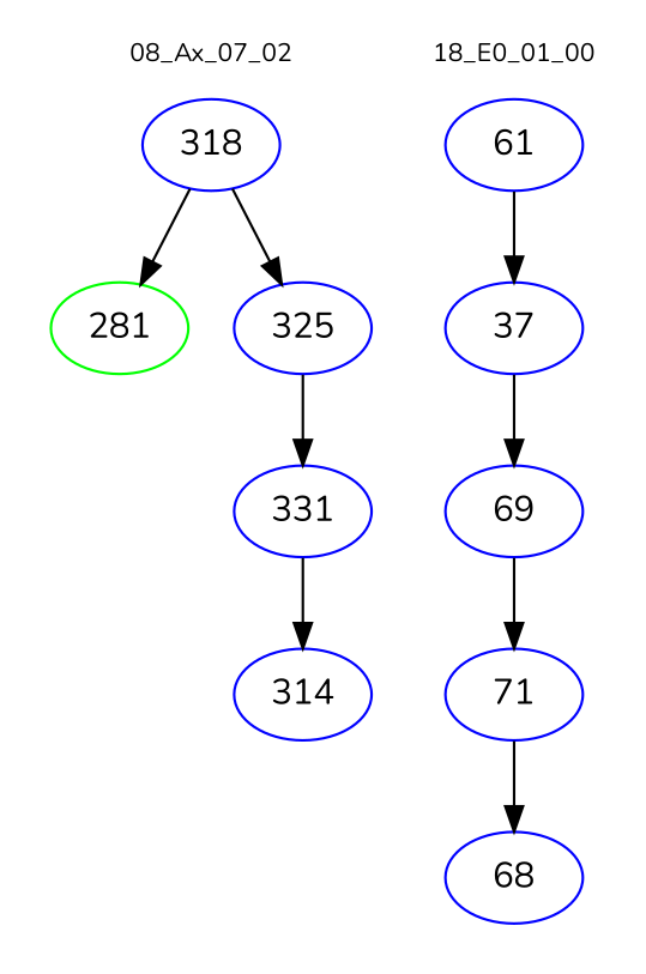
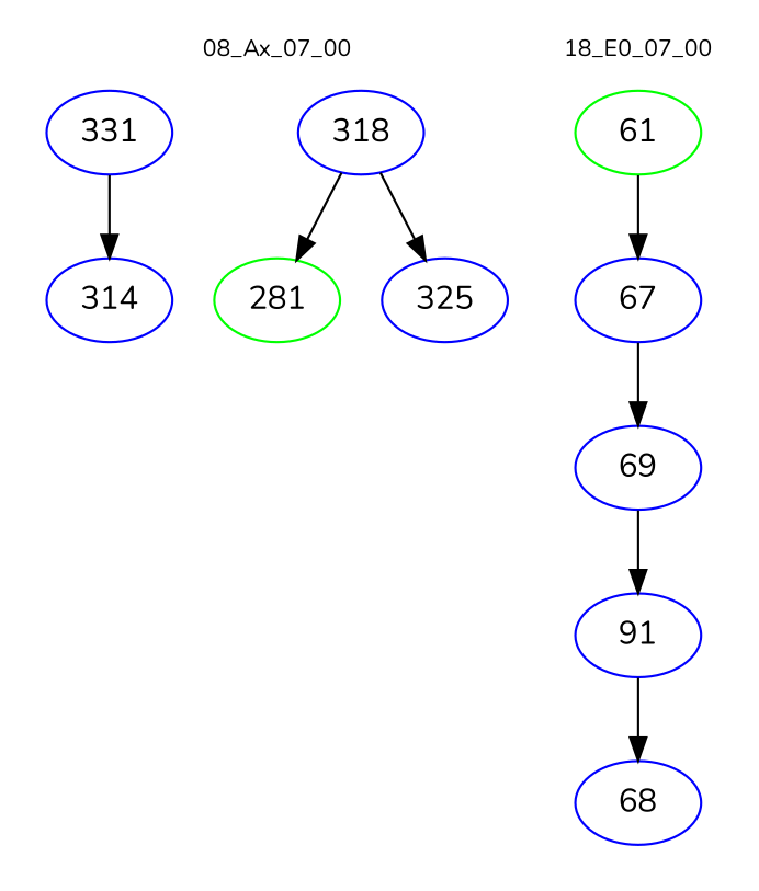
  digraph {
    fontname=Nunito
    node [color=blue fontname=Nunito]
    edge [color=black fontname=Nunito]
    n1 [label=318]
    n2 [color=green label=281]
    n3 [label=325]
    n4 [label=331]
    n5 [label=314]
-   n6 [label=37]
-   n7 [label=61]
+   n6 [label=67]
+   n7 [color=green label=61]
    n8 [label=69]
-   n9 [label=71]
+   n9 [label=91]
    n10 [label=68]
    subgraph cluster_1 {
      color=white
      fontsize=10
-     label="08_Ax_07_02"
+     label="08_Ax_07_00"
      n1
      n2
      n3
      n4
      n5
    }
    subgraph cluster_2 {
      color=white
      fontsize=10
-     label="18_E0_01_00"
+     label="18_E0_07_00"
      n6
      n7
      n8
      n9
      n10
    }
    n1 -> n2
    n1 -> n3
-   n3 -> n4
    n4 -> n5
    n6 -> n8
    n7 -> n6
    n8 -> n9
    n9 -> n10
  }
